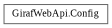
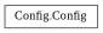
  digraph {
    rankdir=LR
    fontname="Liberation Serif"
-   n1 [color=gray40 fillcolor=white fontname="Liberation Serif" fontsize=10 height=0.2 label="GirafWebApi.Config" shape=record style=filled width=0.4]
+   n1 [color=gray40 fillcolor=white fontname="Liberation Serif" fontsize=10 height=0.2 label="Config.Config" shape=record style=filled width=0.4]
  }
